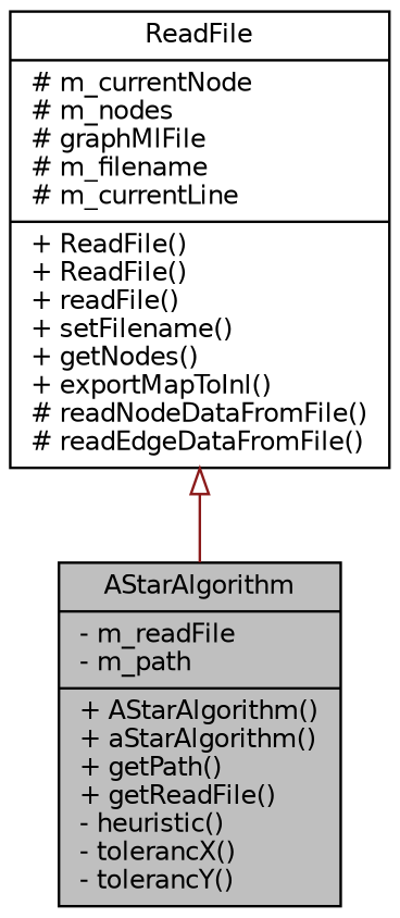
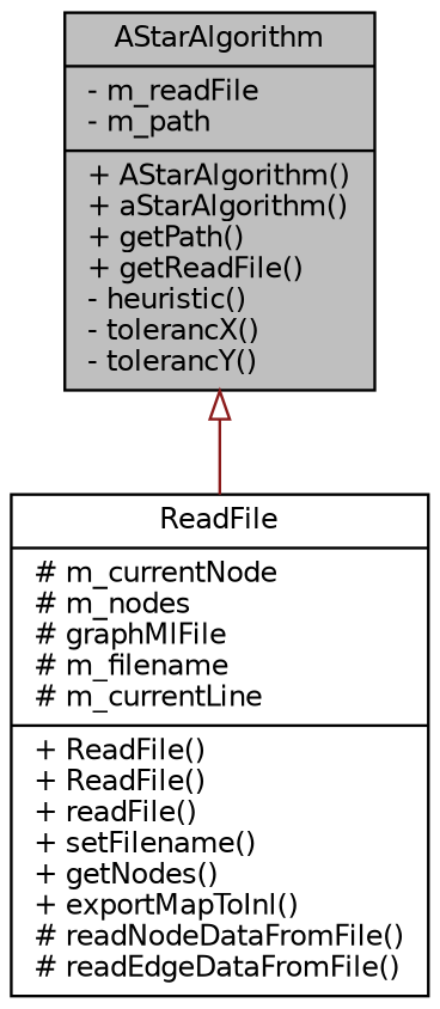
  digraph {
    node [color=black fontname=Helvetica fontsize=10 shape=record style=filled]
    n1 [fillcolor=grey75 fontcolor=black height=0.2 label="{AStarAlgorithm\n|- m_readFile\l- m_path\l|+ AStarAlgorithm()\l+ aStarAlgorithm()\l+ getPath()\l+ getReadFile()\l- heuristic()\l- tolerancX()\l- tolerancY()\l}" width=0.4]
    n2 [fillcolor=white height=0.2 label="{ReadFile\n|# m_currentNode\l# m_nodes\l# graphMlFile\l# m_filename\l# m_currentLine\l|+ ReadFile()\l+ ReadFile()\l+ readFile()\l+ setFilename()\l+ getNodes()\l+ exportMapToInl()\l# readNodeDataFromFile()\l# readEdgeDataFromFile()\l}" width=0.4]
-   n2 -> n1 [arrowtail=onormal color=firebrick4 dir=back fontname=Helvetica fontsize=10 labelfontname=Helvetica labelfontsize=10 style=solid]
+   n1 -> n2 [arrowtail=onormal color=firebrick4 dir=back fontname=Helvetica fontsize=10 labelfontname=Helvetica labelfontsize=10 style=solid]
  }
